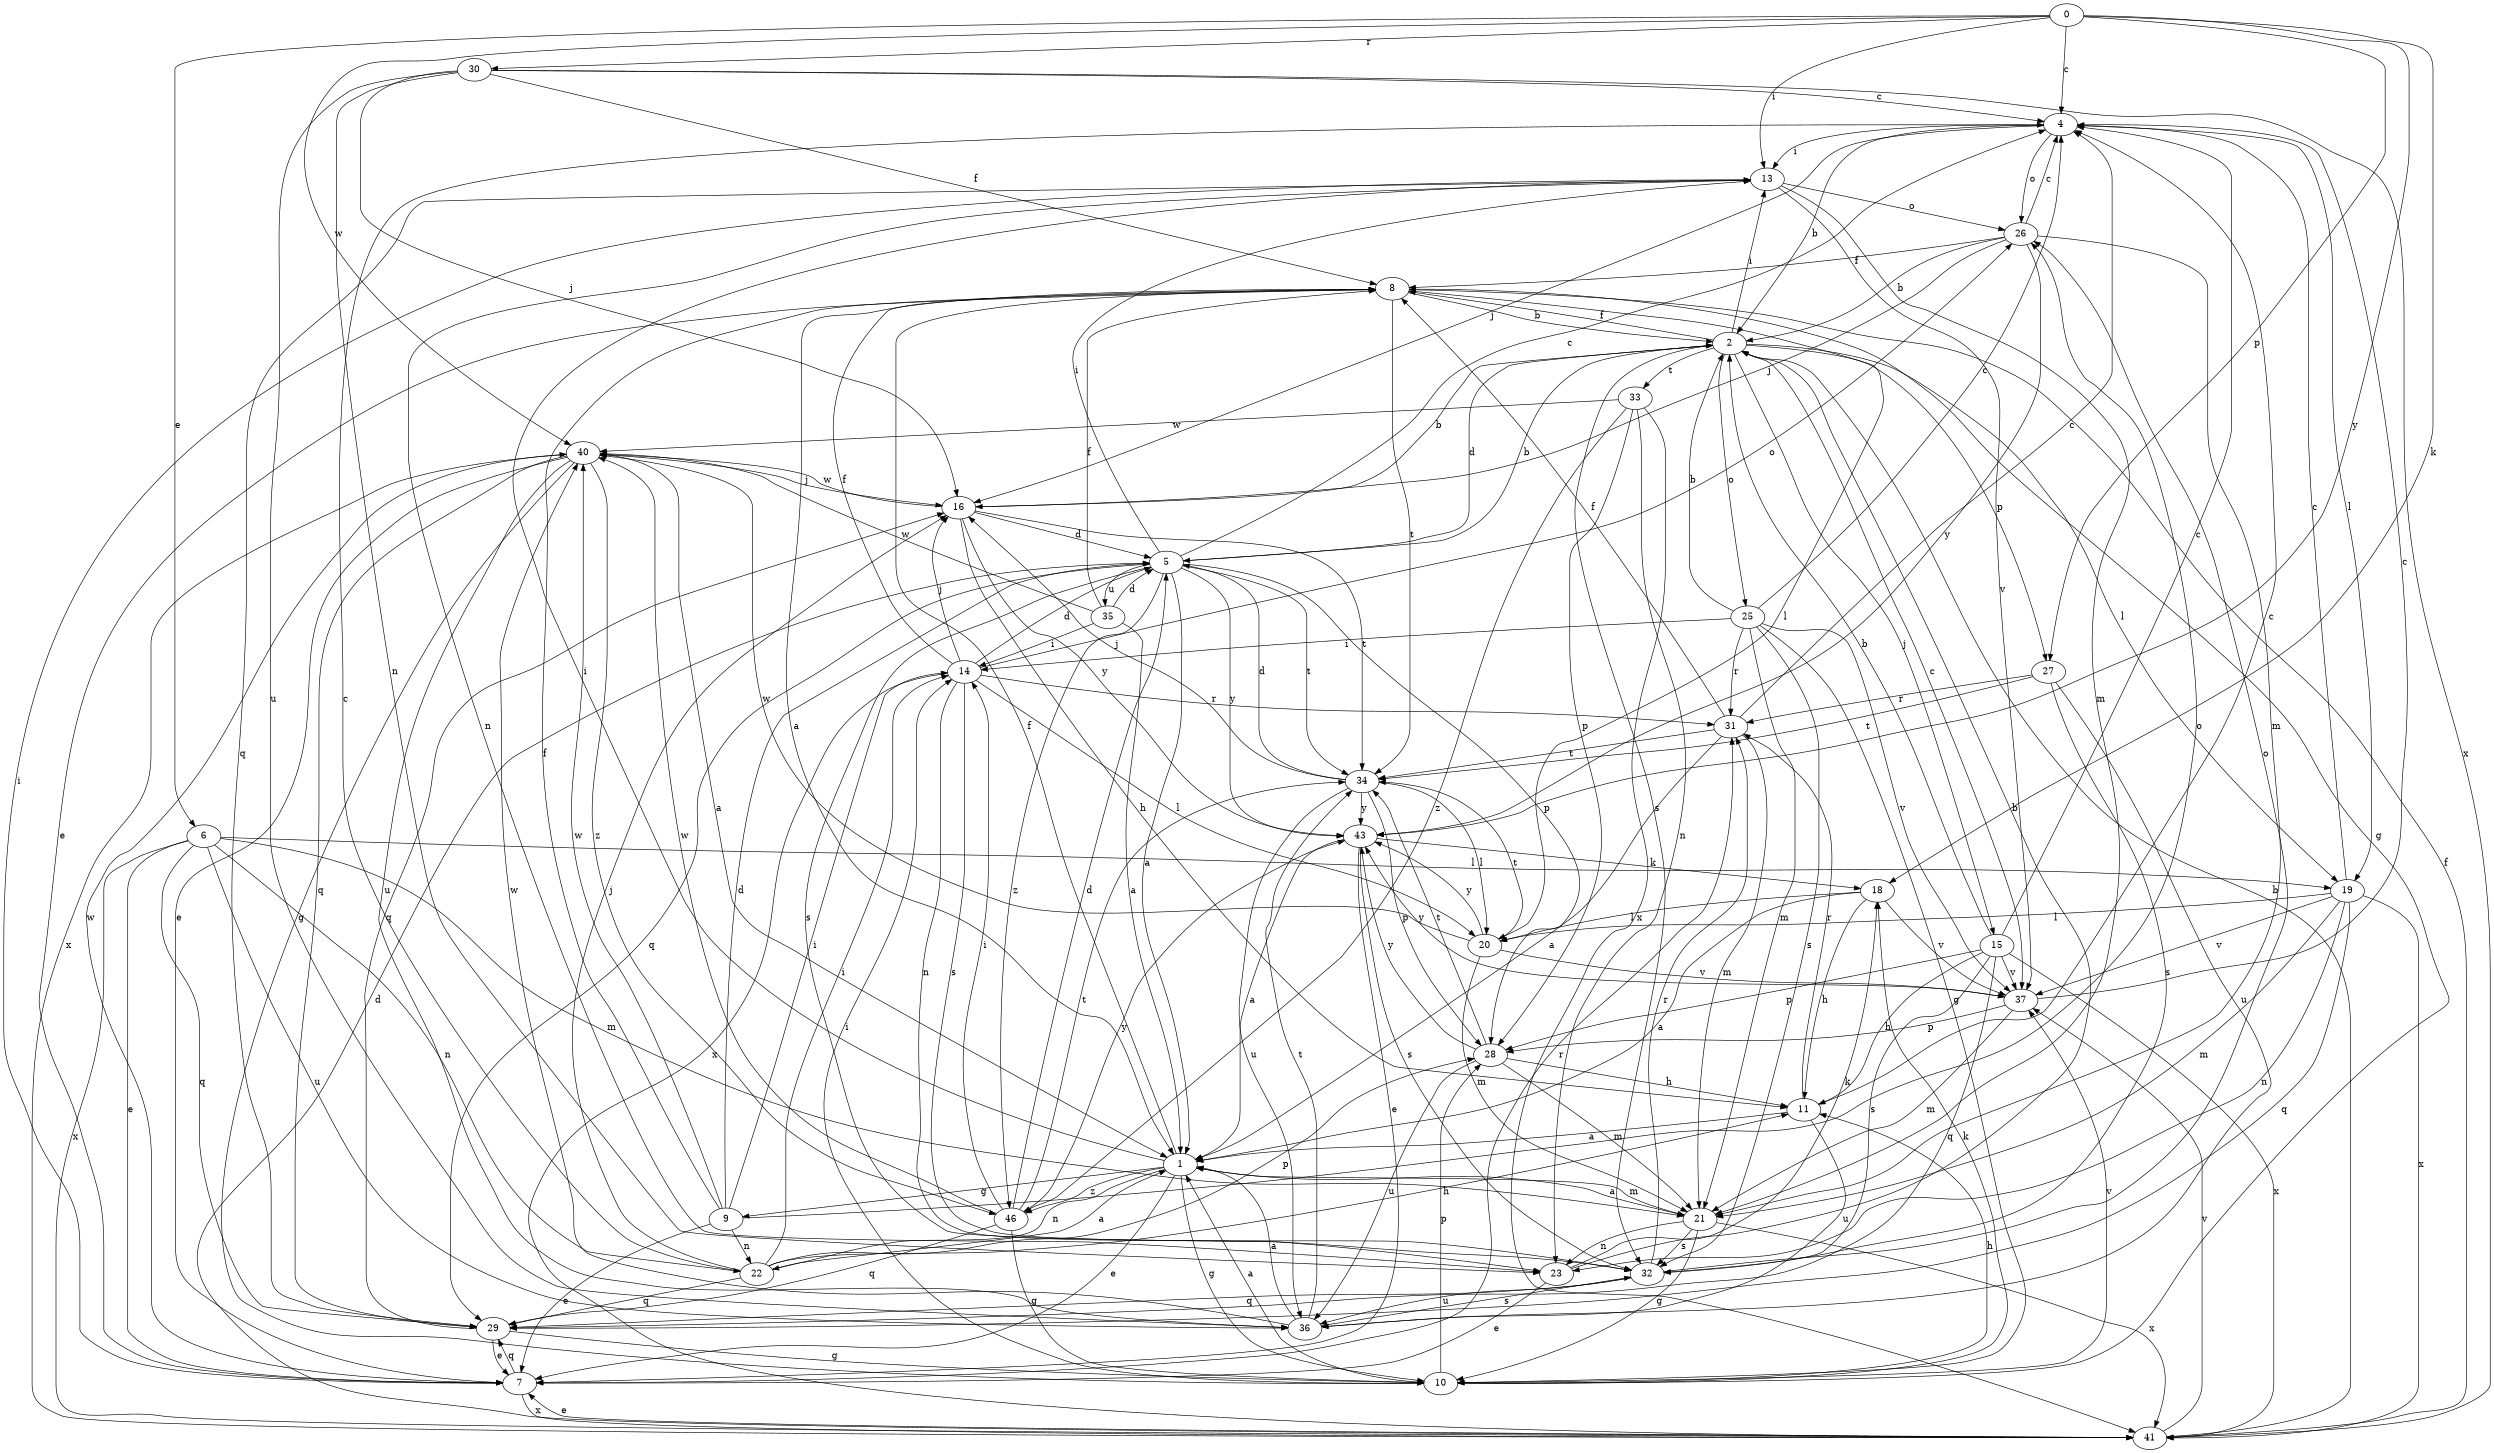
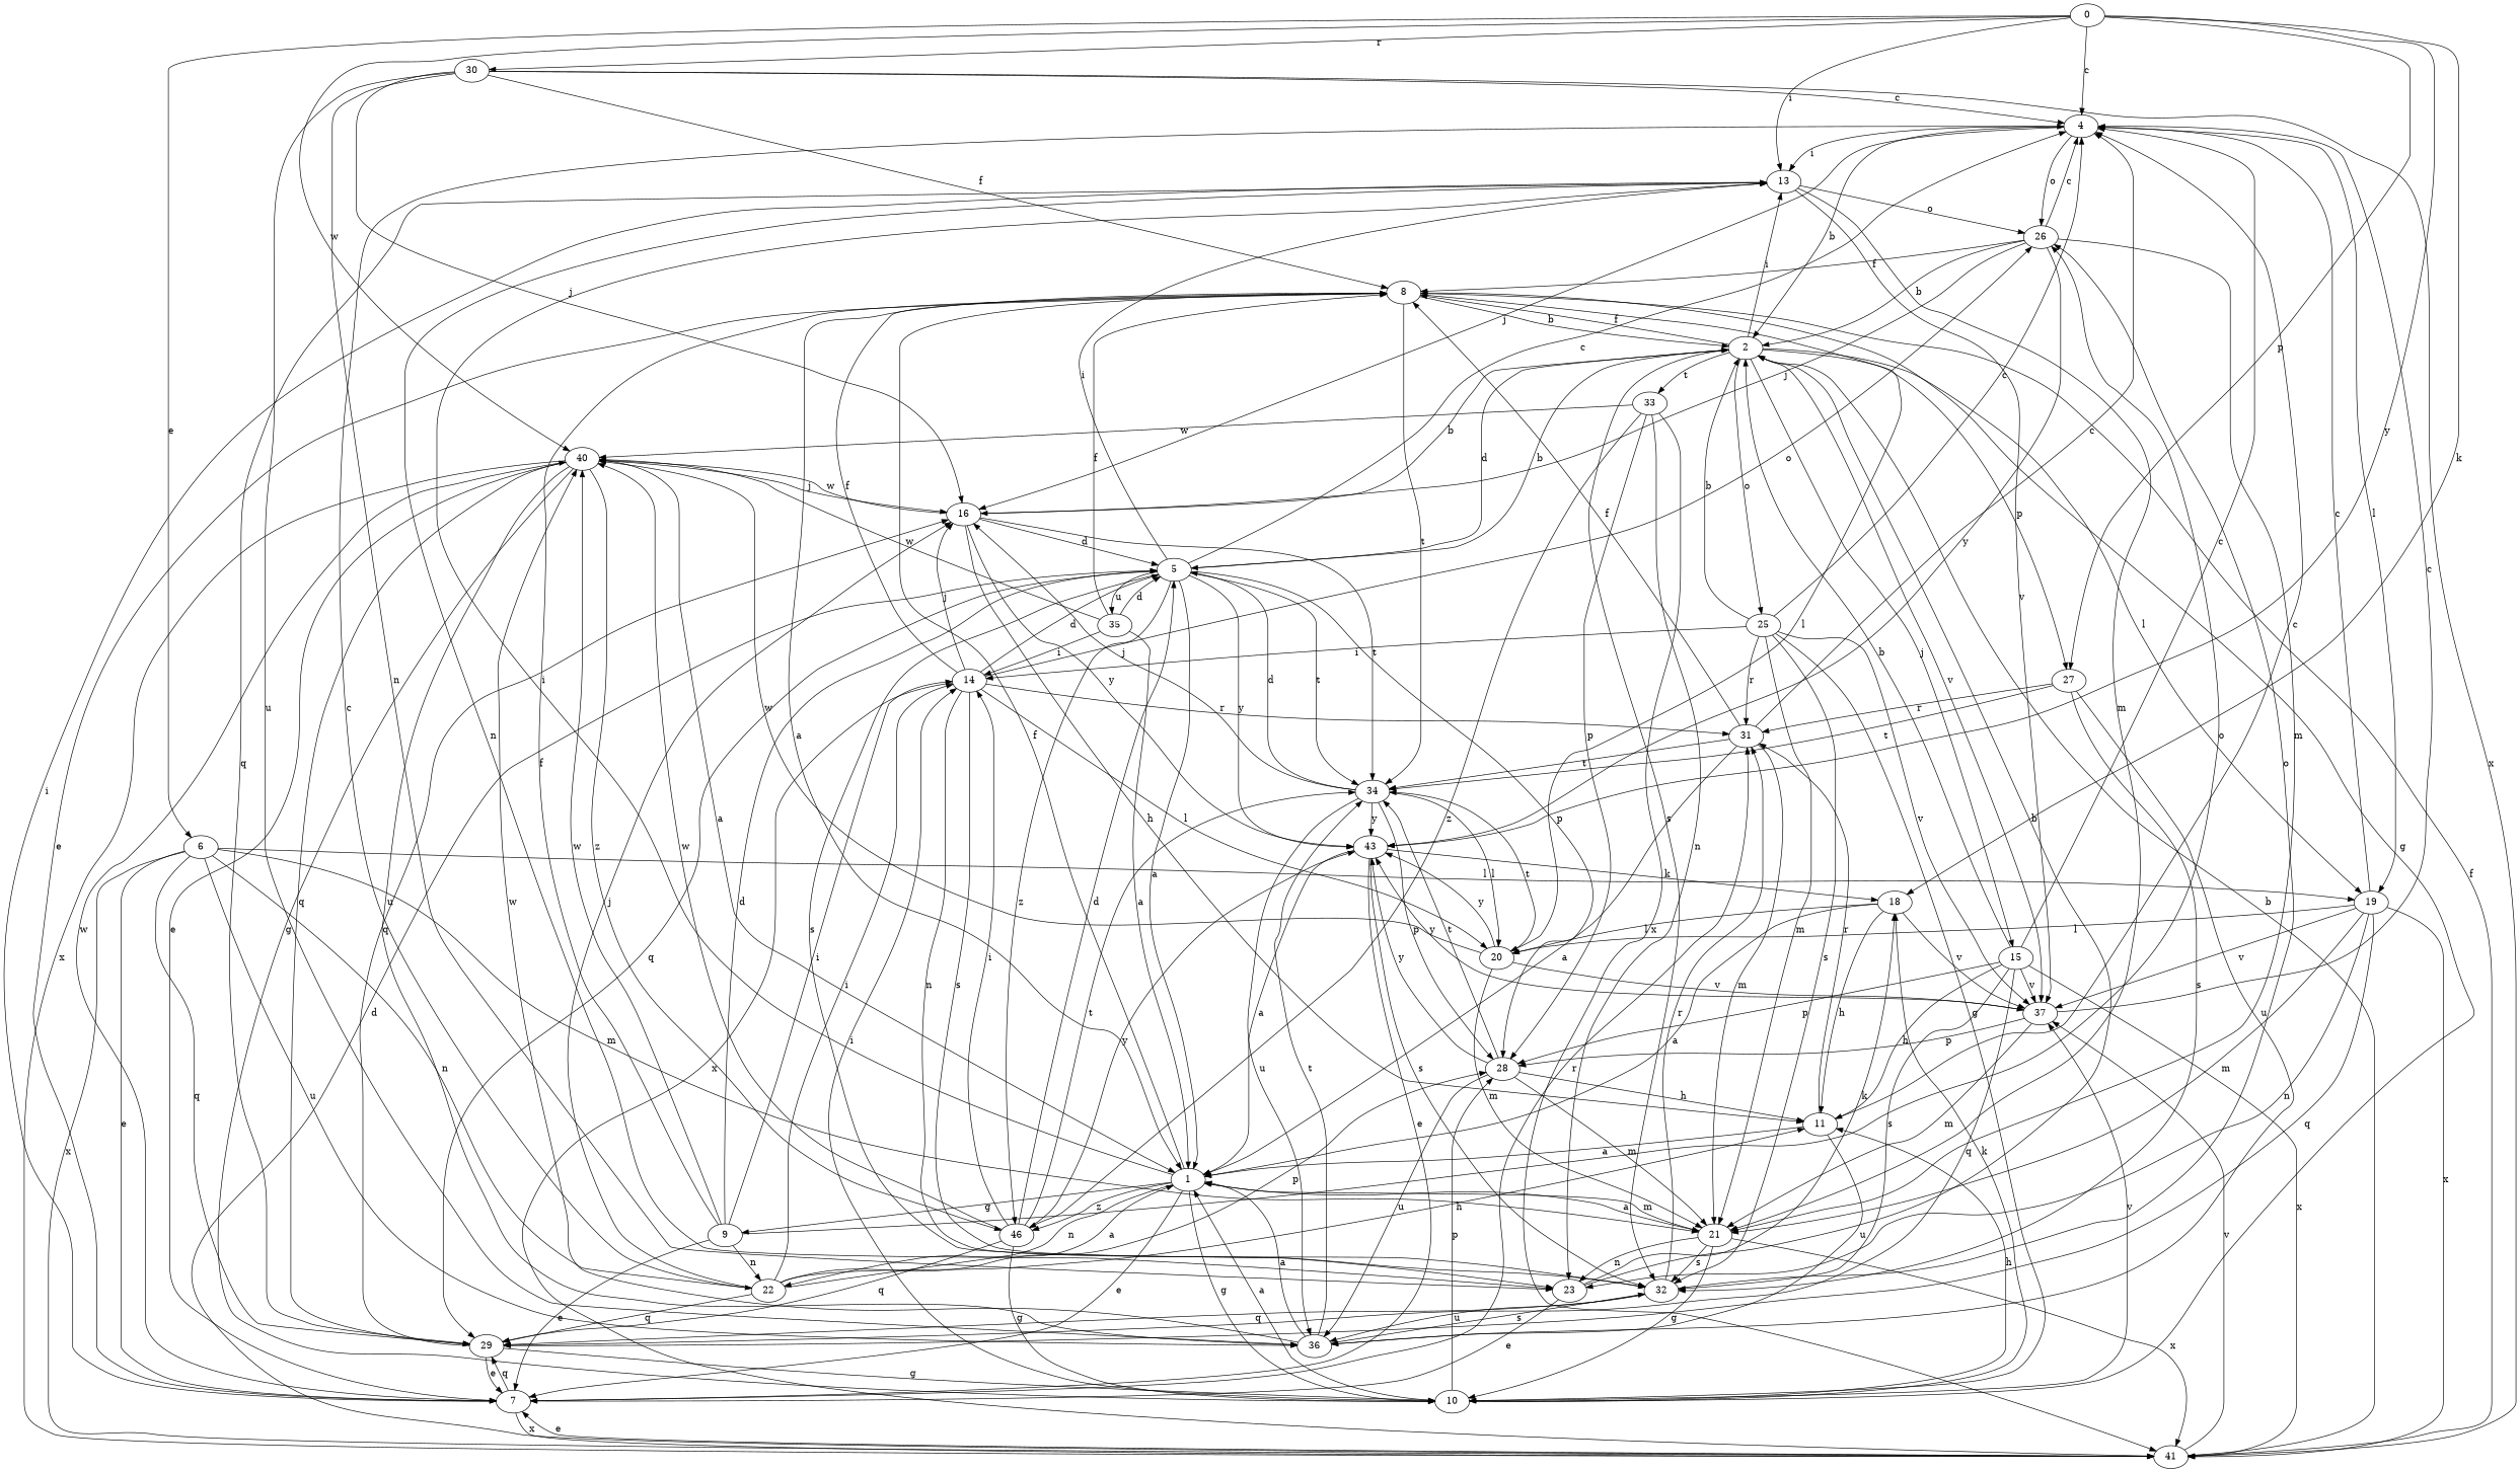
  strict digraph {
    0
    4
    6
    13
    18
    27
    30
    40
    43
    2
    19
    16
    26
    7
    21
    22
    29
    36
    41
    37
    23
    1
    20
    11
    32
    34
    31
    8
    10
    46
    9
    5
    14
    28
    15
    25
    33
    35
    0 -> 4 [label=c]
    0 -> 6 [label=e]
    0 -> 13 [label=i]
    0 -> 18 [label=k]
    0 -> 27 [label=p]
    0 -> 30 [label=r]
    0 -> 40 [label=w]
    0 -> 43 [label=y]
    4 -> 13 [label=i]
    4 -> 2 [label=b]
    4 -> 19 [label=l]
    4 -> 16 [label=j]
    4 -> 26 [label=o]
    6 -> 19 [label=l]
    6 -> 7 [label=e]
    6 -> 21 [label=m]
    6 -> 22 [label=n]
    6 -> 29 [label=q]
    6 -> 36 [label=u]
    6 -> 41 [label=x]
    13 -> 26 [label=o]
    13 -> 21 [label=m]
    13 -> 29 [label=q]
    13 -> 37 [label=v]
    13 -> 23 [label=n]
    18 -> 37 [label=v]
    18 -> 1 [label=a]
    18 -> 20 [label=l]
    18 -> 11 [label=h]
    27 -> 36 [label=u]
    27 -> 32 [label=s]
    27 -> 34 [label=t]
    27 -> 31 [label=r]
    30 -> 4 [label=c]
    30 -> 16 [label=j]
    30 -> 36 [label=u]
    30 -> 41 [label=x]
    30 -> 23 [label=n]
    30 -> 8 [label=f]
    40 -> 16 [label=j]
    40 -> 7 [label=e]
    40 -> 29 [label=q]
    40 -> 36 [label=u]
    40 -> 41 [label=x]
    40 -> 1 [label=a]
    40 -> 10 [label=g]
    40 -> 46 [label=z]
    43 -> 18 [label=k]
    43 -> 7 [label=e]
    43 -> 1 [label=a]
    43 -> 32 [label=s]
    2 -> 13 [label=i]
    2 -> 27 [label=p]
    2 -> 19 [label=l]
-   2 -> 37 [label=c]
+   2 -> 37 [label=v]
    2 -> 32 [label=s]
    2 -> 8 [label=f]
    2 -> 5 [label=d]
    2 -> 15 [label=j]
    2 -> 25 [label=o]
    2 -> 33 [label=t]
    19 -> 4 [label=c]
    19 -> 21 [label=m]
    19 -> 29 [label=q]
    19 -> 41 [label=x]
    19 -> 37 [label=v]
    19 -> 23 [label=n]
    19 -> 20 [label=l]
    16 -> 40 [label=w]
    16 -> 43 [label=y]
    16 -> 2 [label=b]
    16 -> 11 [label=h]
    16 -> 34 [label=t]
    16 -> 5 [label=d]
    26 -> 4 [label=c]
    26 -> 43 [label=y]
    26 -> 2 [label=b]
    26 -> 16 [label=j]
    26 -> 21 [label=m]
    26 -> 8 [label=f]
    7 -> 13 [label=i]
    7 -> 40 [label=w]
    7 -> 29 [label=q]
    7 -> 41 [label=x]
    7 -> 31 [label=r]
    21 -> 41 [label=x]
    21 -> 23 [label=n]
    21 -> 1 [label=a]
    21 -> 32 [label=s]
    21 -> 10 [label=g]
    22 -> 4 [label=c]
    22 -> 16 [label=j]
    22 -> 29 [label=q]
    22 -> 1 [label=a]
    22 -> 11 [label=h]
    22 -> 14 [label=i]
    22 -> 28 [label=p]
    29 -> 16 [label=q]
    29 -> 7 [label=e]
    29 -> 10 [label=g]
    36 -> 40 [label=w]
    36 -> 1 [label=a]
    36 -> 32 [label=s]
    36 -> 34 [label=t]
    41 -> 2 [label=b]
    41 -> 7 [label=e]
    41 -> 37 [label=v]
    41 -> 8 [label=f]
    41 -> 5 [label=d]
    37 -> 4 [label=c]
    37 -> 43 [label=y]
    37 -> 21 [label=m]
    37 -> 28 [label=p]
    23 -> 18 [label=k]
    23 -> 2 [label=b]
    23 -> 7 [label=e]
    1 -> 13 [label=i]
    1 -> 7 [label=e]
    1 -> 21 [label=m]
    1 -> 22 [label=n]
    1 -> 8 [label=f]
    1 -> 10 [label=g]
    1 -> 46 [label=z]
    1 -> 9 [label=g]
    20 -> 40 [label=w]
    20 -> 43 [label=y]
    20 -> 21 [label=m]
    20 -> 37 [label=v]
    20 -> 34 [label=t]
    11 -> 4 [label=c]
    11 -> 36 [label=u]
    11 -> 1 [label=a]
    11 -> 31 [label=r]
    32 -> 26 [label=o]
    32 -> 29 [label=q]
    32 -> 36 [label=u]
    32 -> 31 [label=r]
    34 -> 43 [label=y]
    34 -> 16 [label=j]
    34 -> 36 [label=u]
    34 -> 20 [label=l]
    34 -> 5 [label=d]
    34 -> 28 [label=p]
    31 -> 4 [label=c]
    31 -> 21 [label=m]
    31 -> 1 [label=a]
    31 -> 34 [label=t]
    31 -> 8 [label=f]
    8 -> 2 [label=b]
    8 -> 7 [label=e]
    8 -> 1 [label=a]
    8 -> 20 [label=l]
    8 -> 34 [label=t]
    8 -> 10 [label=g]
    10 -> 18 [label=k]
    10 -> 37 [label=v]
    10 -> 1 [label=a]
    10 -> 11 [label=h]
    10 -> 14 [label=i]
    10 -> 28 [label=p]
    46 -> 40 [label=w]
    46 -> 43 [label=y]
    46 -> 29 [label=q]
    46 -> 34 [label=t]
    46 -> 10 [label=g]
    46 -> 5 [label=d]
    46 -> 14 [label=i]
    9 -> 40 [label=w]
    9 -> 26 [label=o]
    9 -> 7 [label=e]
    9 -> 22 [label=n]
    9 -> 8 [label=f]
    9 -> 5 [label=d]
    9 -> 14 [label=i]
    5 -> 4 [label=c]
    5 -> 13 [label=i]
    5 -> 43 [label=y]
    5 -> 2 [label=b]
    5 -> 29 [label=q]
    5 -> 1 [label=a]
    5 -> 32 [label=s]
    5 -> 34 [label=t]
    5 -> 46 [label=z]
    5 -> 28 [label=p]
    5 -> 35 [label=u]
    14 -> 16 [label=j]
    14 -> 26 [label=o]
    14 -> 41 [label=x]
    14 -> 23 [label=n]
    14 -> 20 [label=l]
    14 -> 32 [label=s]
    14 -> 31 [label=r]
    14 -> 8 [label=f]
    14 -> 5 [label=d]
    28 -> 43 [label=y]
    28 -> 21 [label=m]
    28 -> 36 [label=u]
    28 -> 11 [label=h]
    28 -> 34 [label=t]
    15 -> 4 [label=c]
    15 -> 2 [label=b]
    15 -> 29 [label=q]
    15 -> 41 [label=x]
    15 -> 37 [label=v]
    15 -> 11 [label=h]
    15 -> 32 [label=s]
    15 -> 28 [label=p]
    25 -> 4 [label=c]
    25 -> 2 [label=b]
    25 -> 21 [label=m]
    25 -> 37 [label=v]
    25 -> 32 [label=s]
    25 -> 31 [label=r]
    25 -> 10 [label=g]
    25 -> 14 [label=i]
    33 -> 40 [label=w]
    33 -> 41 [label=x]
    33 -> 23 [label=n]
    33 -> 46 [label=z]
    33 -> 28 [label=p]
    35 -> 40 [label=w]
    35 -> 1 [label=a]
    35 -> 8 [label=f]
    35 -> 5 [label=d]
    35 -> 14 [label=i]
  }
